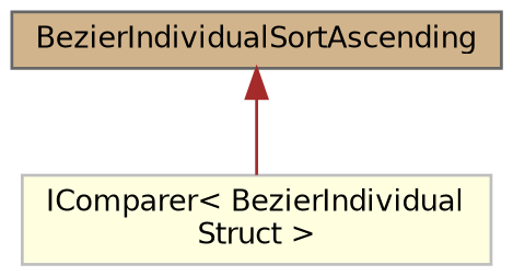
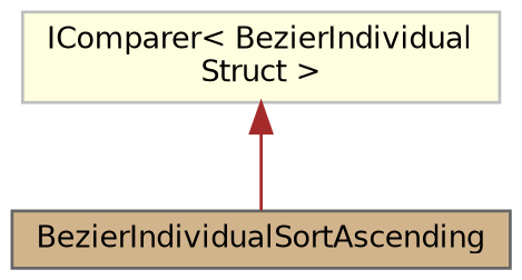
  digraph {
    node [fontname=Helvetica fontsize=10 shape=box style=filled]
    n1 [color=gray40 fillcolor=tan fontcolor=black height=0.2 label=BezierIndividualSortAscending width=0.4]
    n2 [color=grey75 fillcolor=lightyellow height=0.2 label="IComparer\< BezierIndividual\lStruct \>" width=0.4]
-   n1 -> n2 [color=brown dir=back fontname=Helvetica fontsize=10 labelfontname=Helvetica labelfontsize=10 style=solid]
+   n2 -> n1 [color=brown dir=back fontname=Helvetica fontsize=10 labelfontname=Helvetica labelfontsize=10 style=solid]
  }
